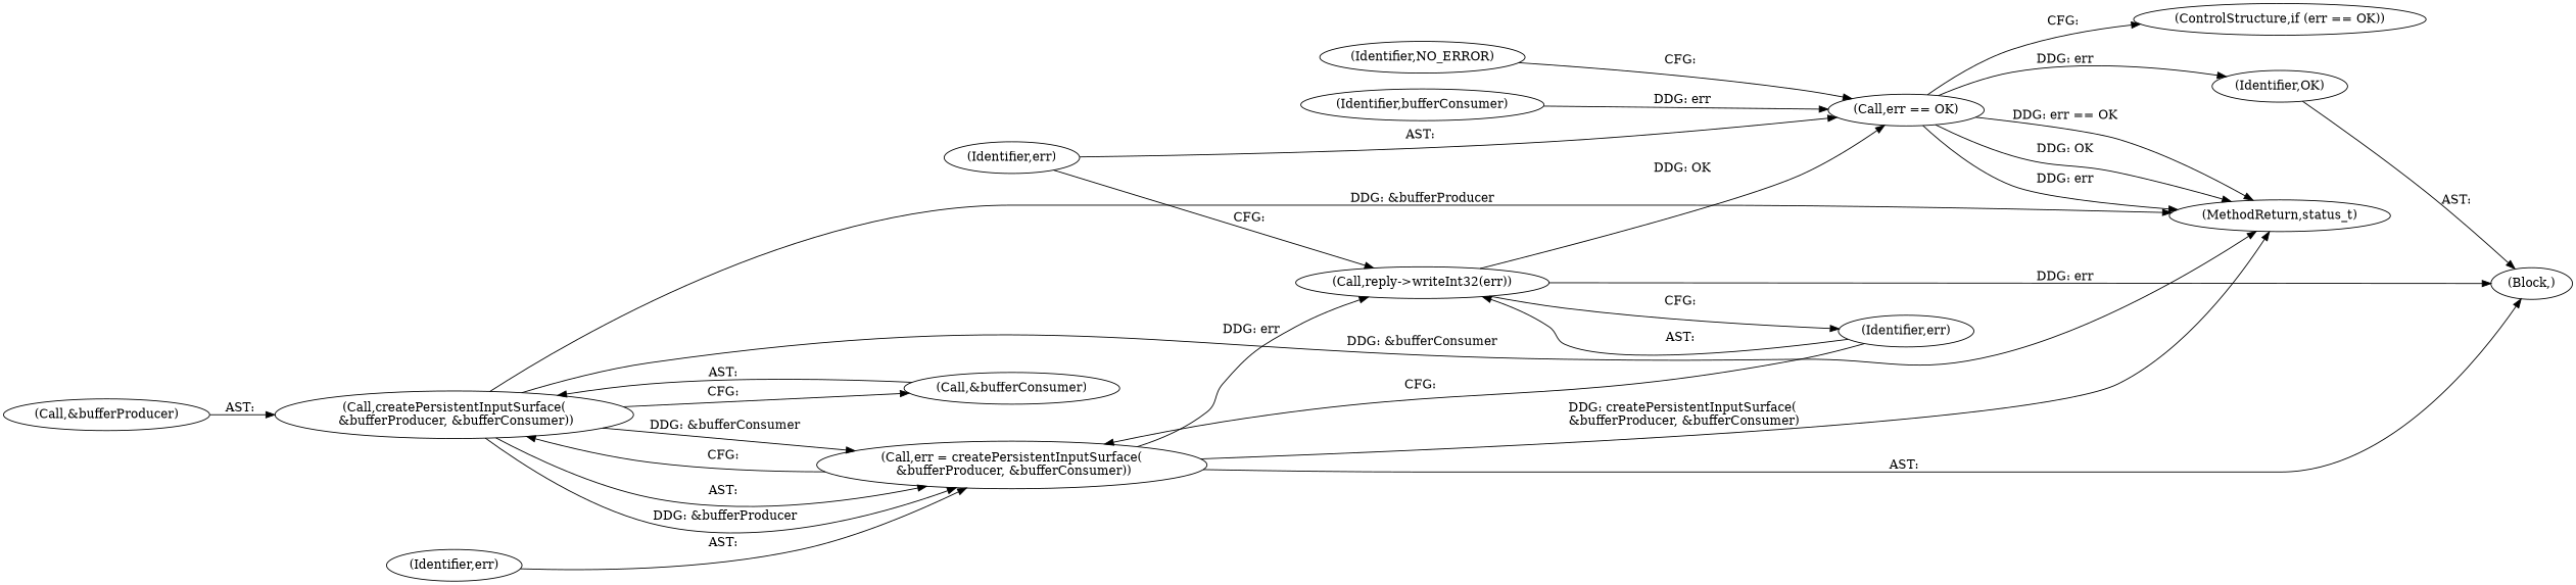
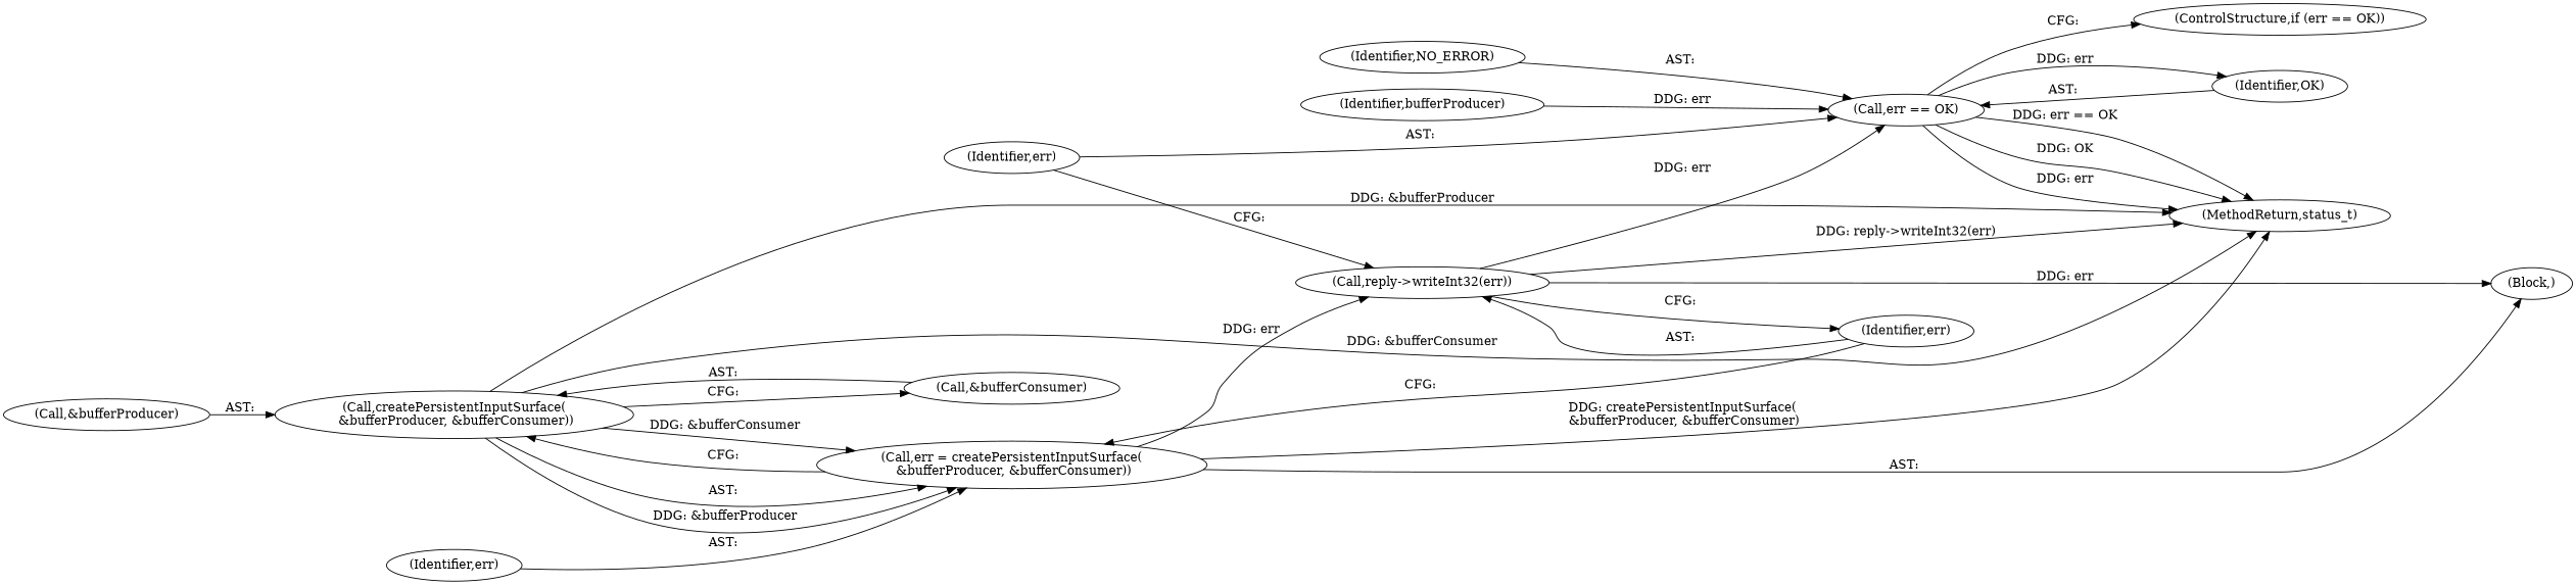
  digraph {
    rankdir=LR
    n1 [label="(Call,createPersistentInputSurface(\n &bufferProducer, &bufferConsumer))"]
    n2 [label="(Call,err = createPersistentInputSurface(\n &bufferProducer, &bufferConsumer))"]
    n3 [label="(Call,&bufferConsumer)"]
    n4 [label="(MethodReturn,status_t)"]
    n5 [label="(Call,reply->writeInt32(err))"]
    n6 [label="(Block,)"]
    n7 [label="(Call,err == OK)"]
    n8 [label="(Identifier,err)"]
    n9 [label="(ControlStructure,if (err == OK))"]
    n10 [label="(Identifier,OK)"]
    n11 [label="(Call,&bufferProducer)"]
    n12 [label="(Identifier,NO_ERROR)"]
    n13 [label="(Identifier,err)"]
    n14 [label="(Identifier,err)"]
-   n15 [label="(Identifier,bufferConsumer)"]
+   n15 [label="(Identifier,bufferProducer)"]
    n1 -> n2 [label="AST: "]
    n1 -> n2 [label="DDG: &bufferProducer"]
    n1 -> n2 [label="DDG: &bufferConsumer"]
    n1 -> n3 [label="CFG: "]
    n1 -> n4 [label="DDG: &bufferConsumer"]
    n1 -> n4 [label="DDG: &bufferProducer"]
    n2 -> n1 [label="CFG: "]
    n2 -> n4 [label="DDG: createPersistentInputSurface(\n &bufferProducer, &bufferConsumer)"]
    n2 -> n5 [label="DDG: err"]
    n2 -> n6 [label="AST: "]
    n3 -> n1 [label="AST: "]
+   n5 -> n4 [label="DDG: reply->writeInt32(err)"]
    n5 -> n6 [label="DDG: err"]
-   n5 -> n7 [label="DDG: OK"]
+   n5 -> n7 [label="DDG: err"]
    n5 -> n8 [label="CFG: "]
    n7 -> n4 [label="DDG: err"]
    n7 -> n4 [label="DDG: err == OK"]
    n7 -> n4 [label="DDG: OK"]
    n7 -> n9 [label="CFG: "]
    n7 -> n10 [label="DDG: err"]
    n8 -> n2 [label="CFG: "]
    n8 -> n5 [label="AST: "]
-   n10 -> n6 [label="AST: "]
+   n10 -> n7 [label="AST: "]
    n11 -> n1 [label="AST: "]
-   n12 -> n7 [label="CFG: "]
+   n12 -> n7 [label="AST: "]
    n13 -> n2 [label="AST: "]
    n14 -> n5 [label="CFG: "]
    n14 -> n7 [label="AST: "]
    n15 -> n7 [label="DDG: err"]
  }
